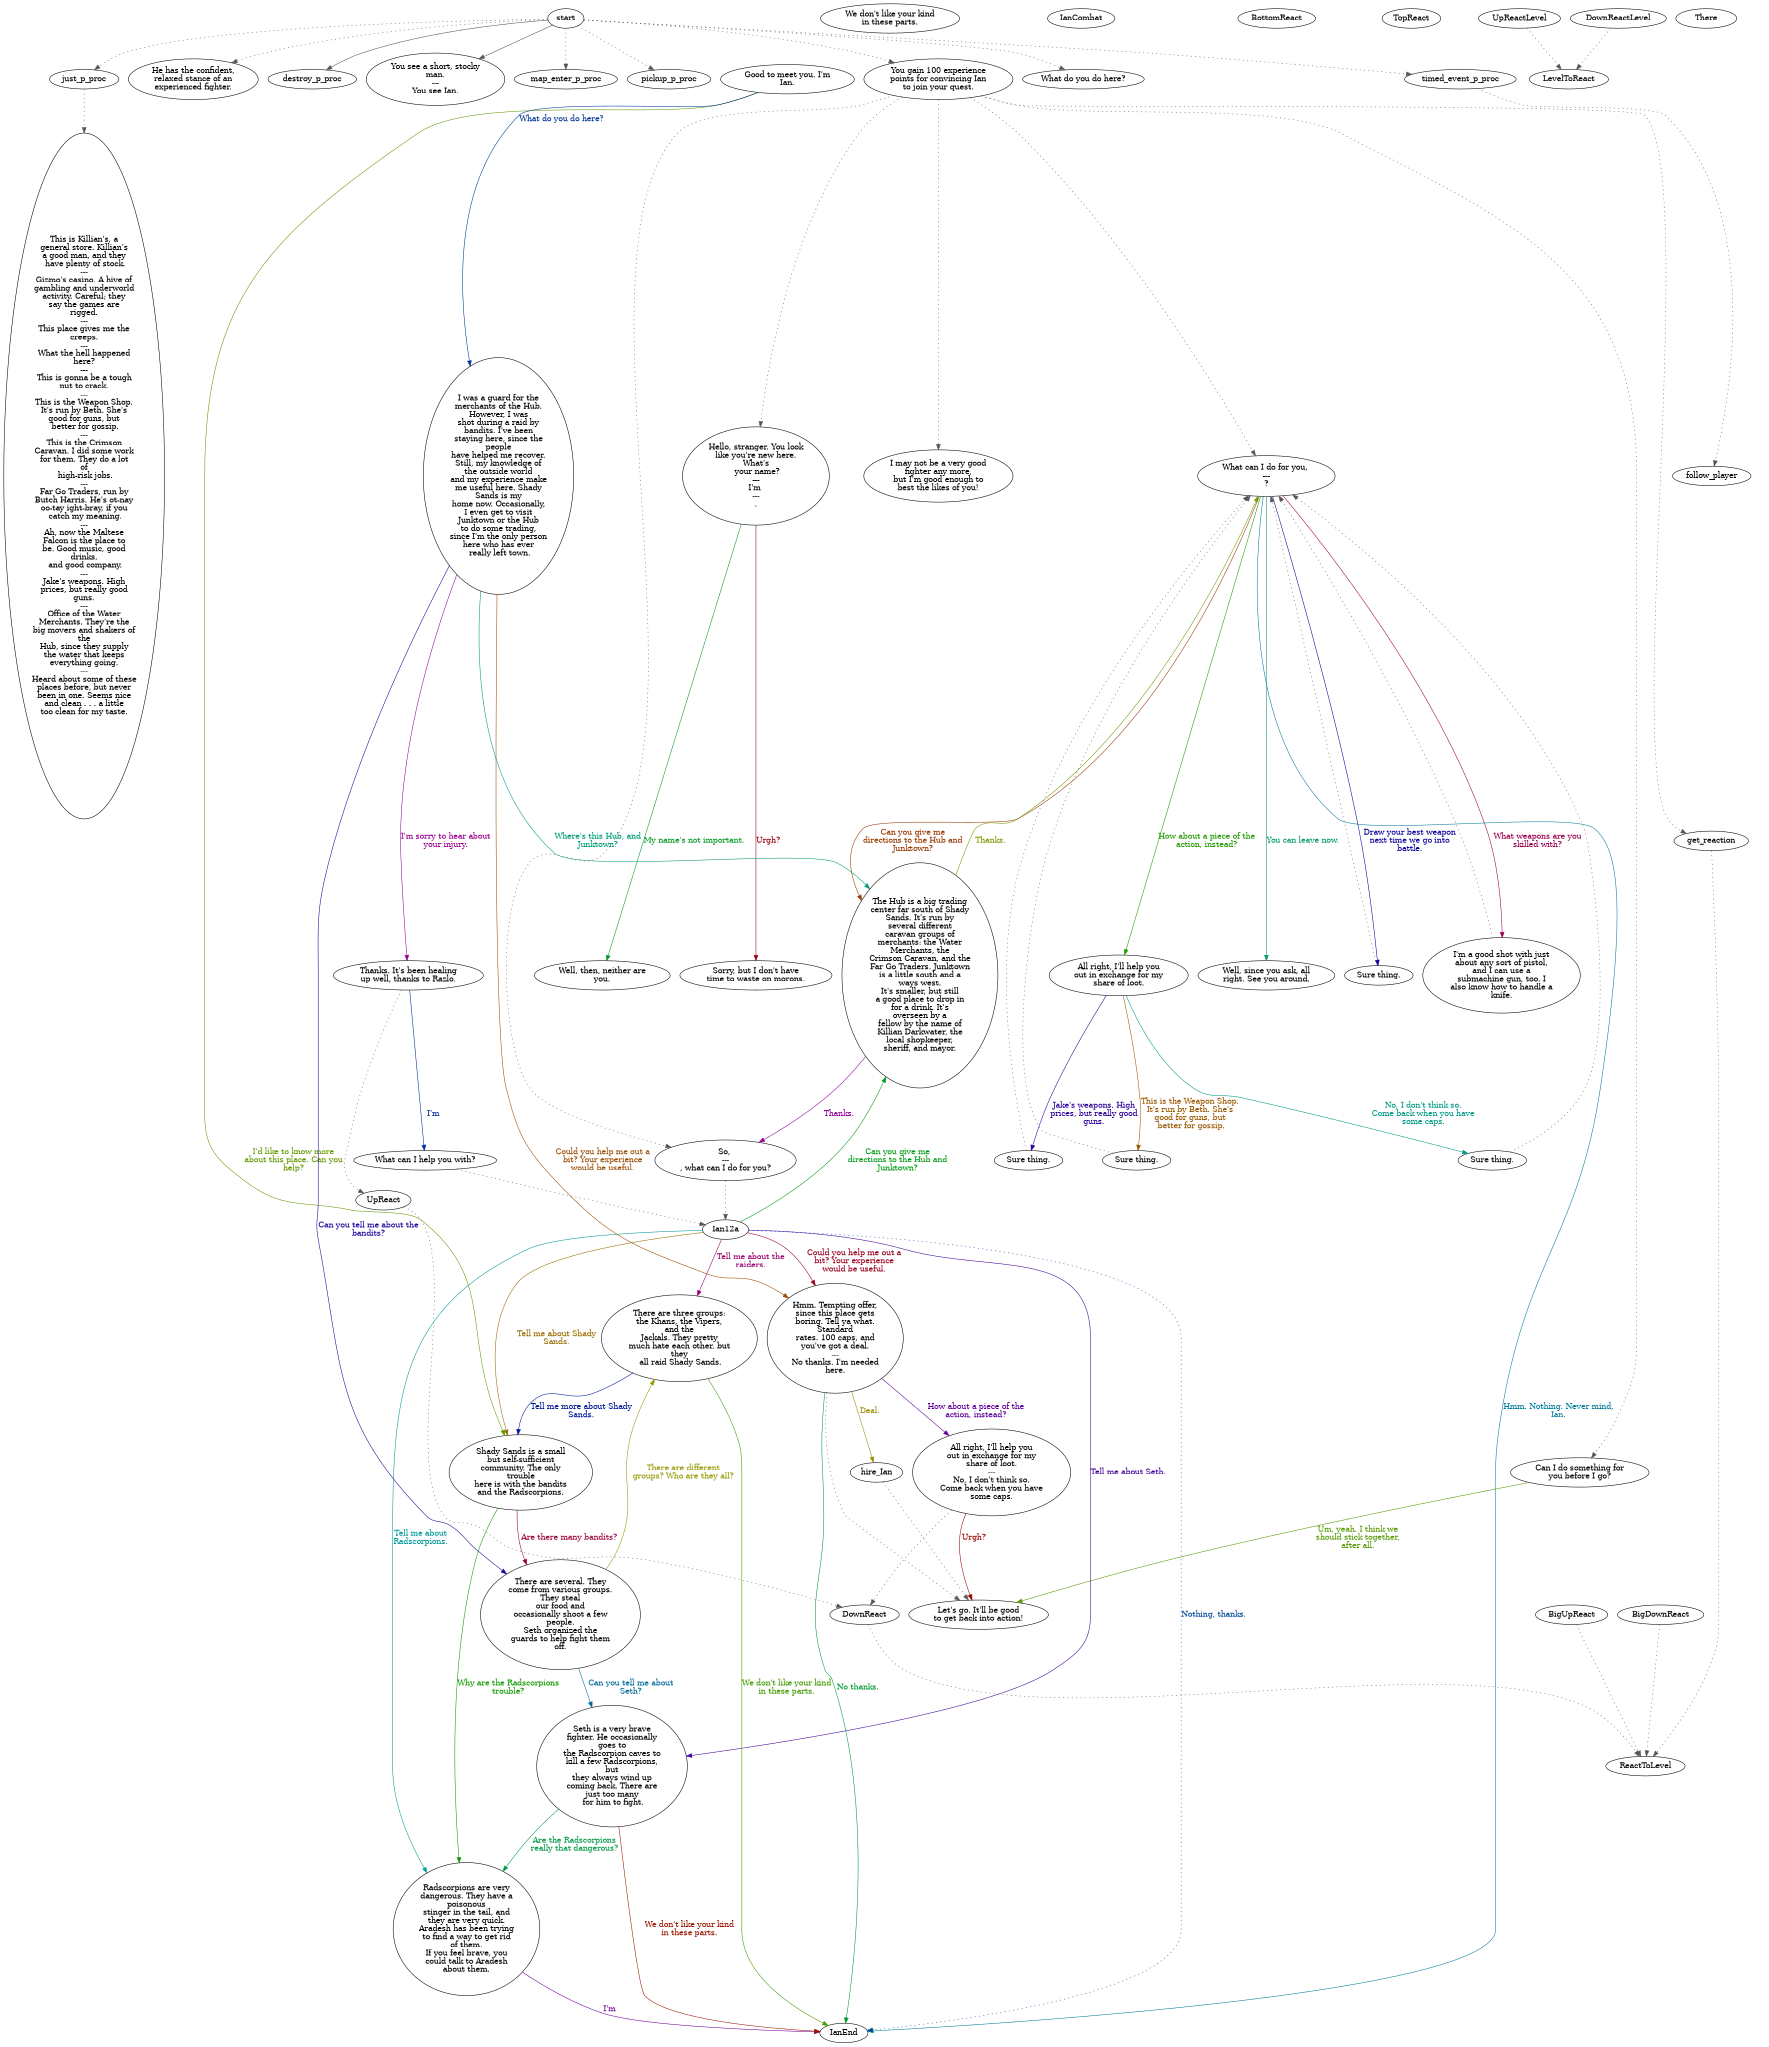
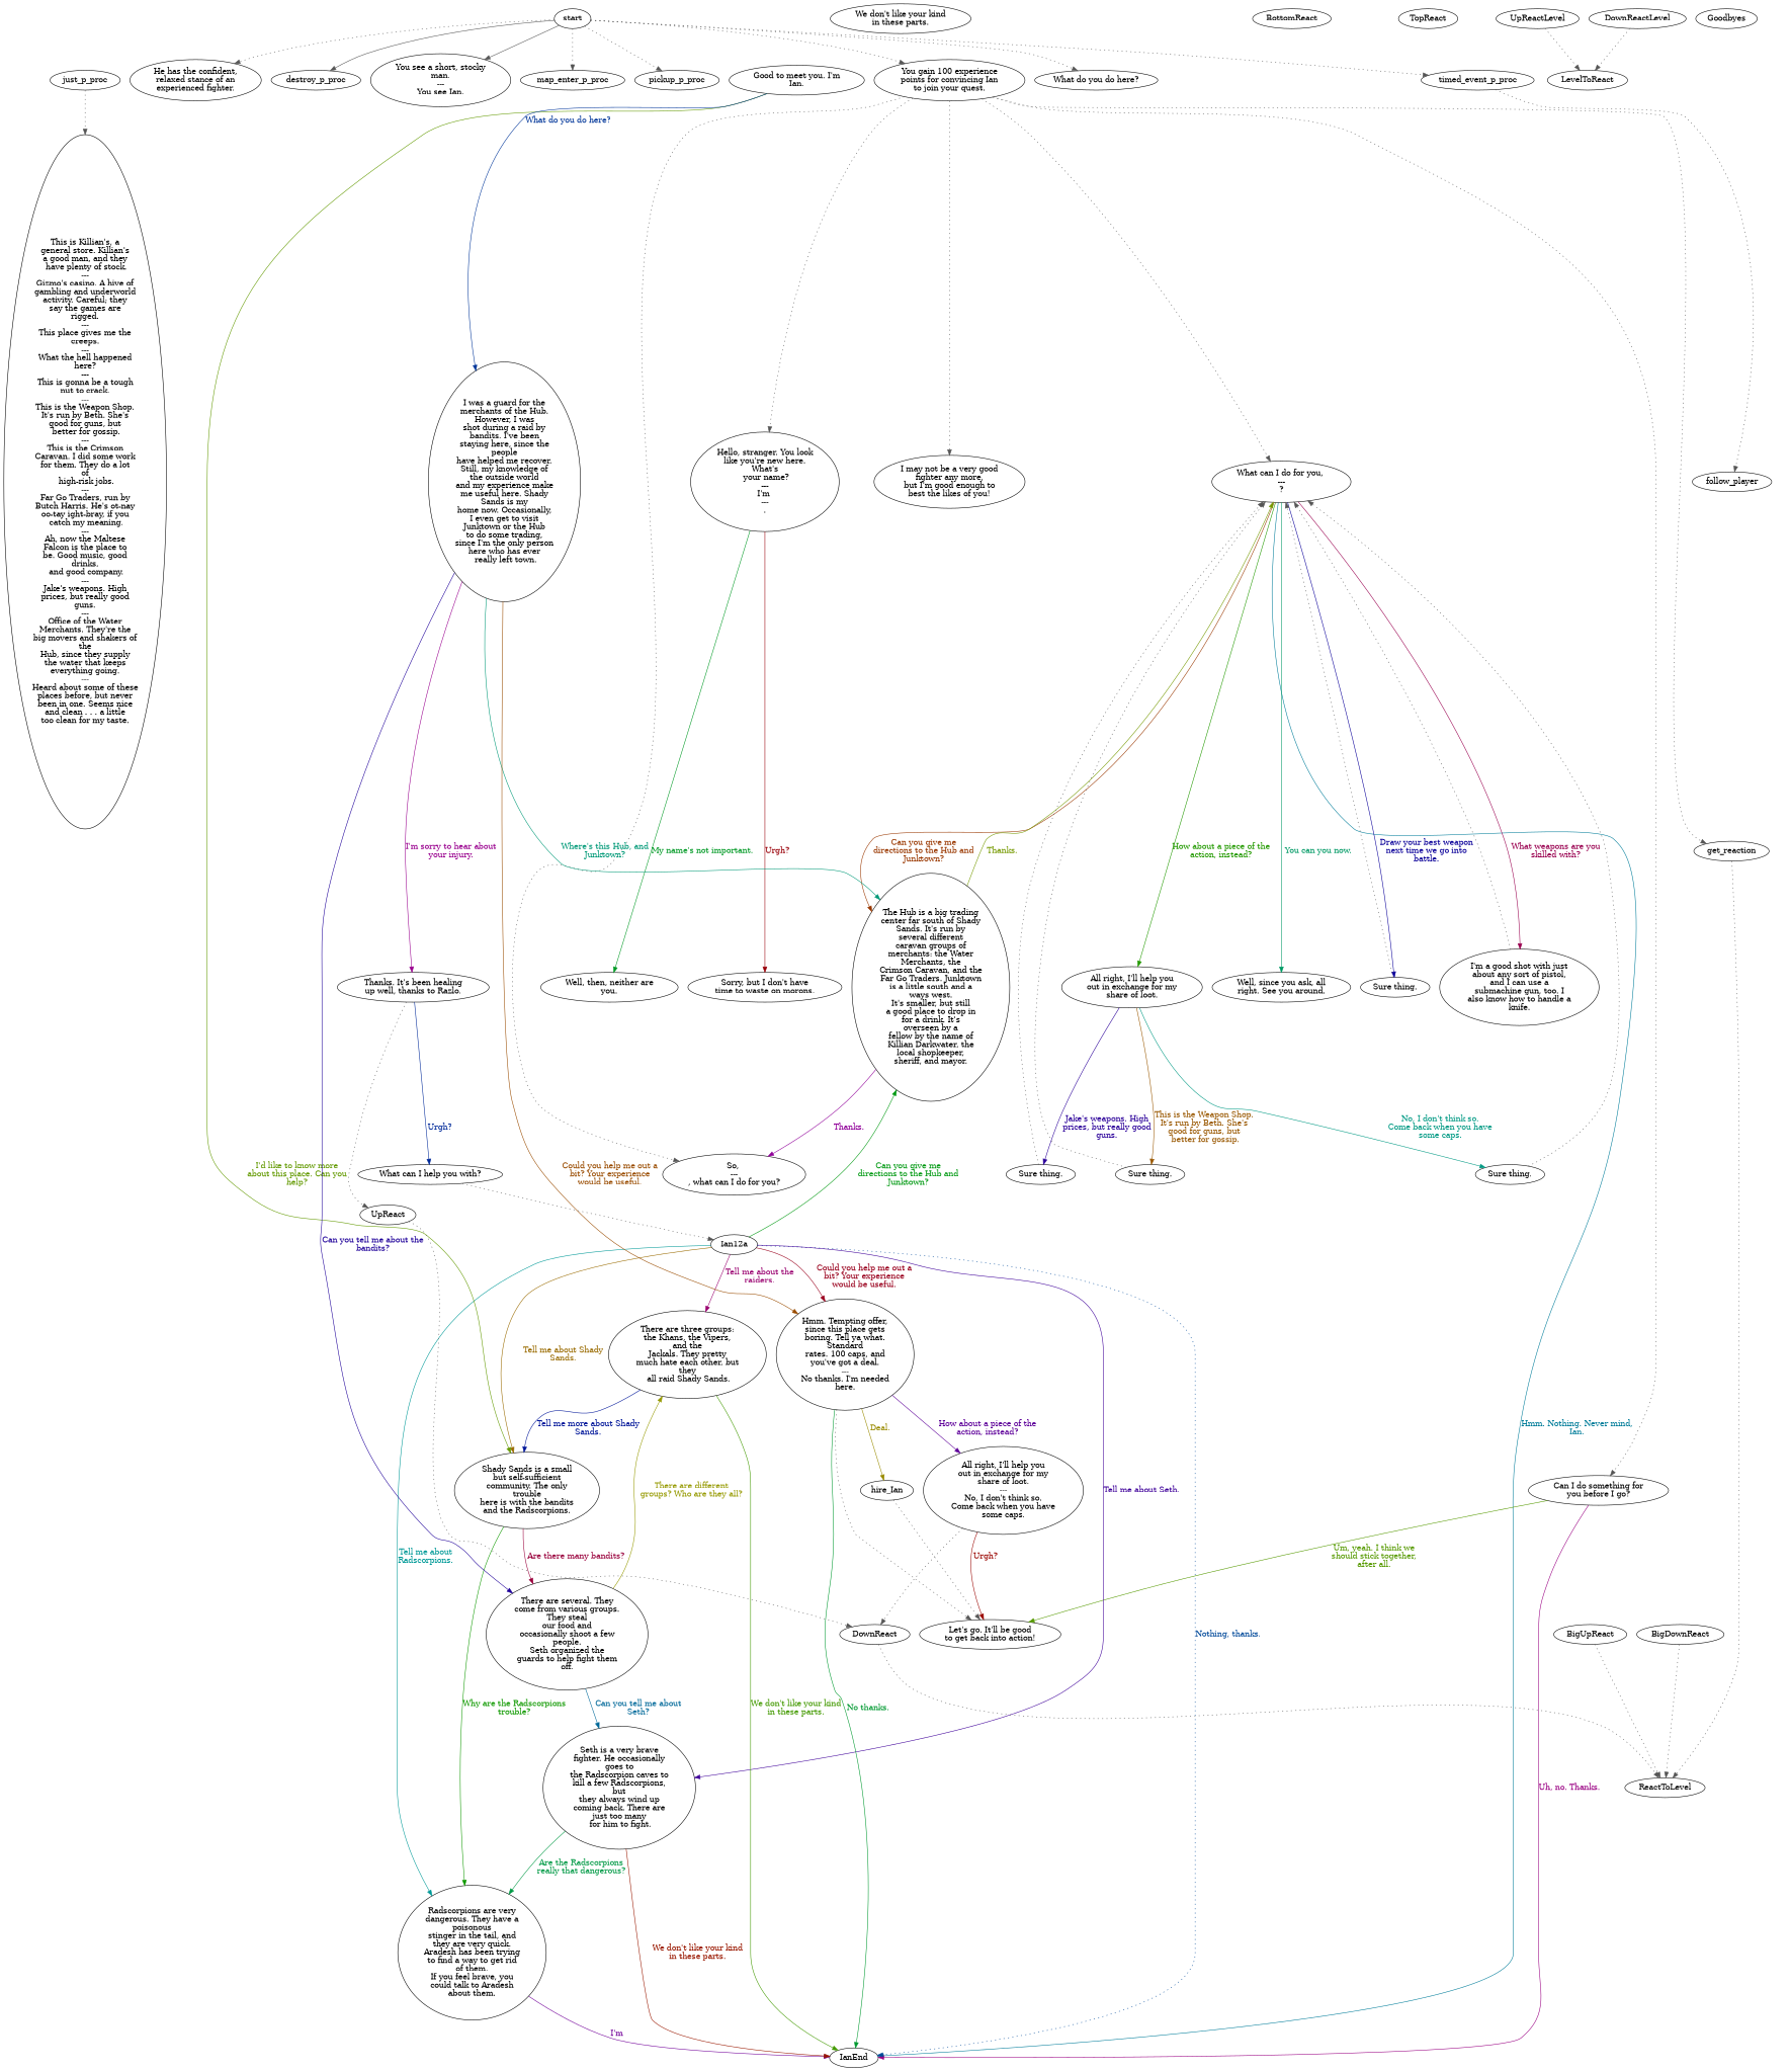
  digraph {
    node [color="#000000" fillcolor="#FFFFFF" style=filled]
    edge [color="#555555"]
    n1 [label=just_p_proc]
    start
    n3 [label="He has the confident,\nrelaxed stance of an\nexperienced fighter."]
    destroy_p_proc
    n5 [label="You see a short, stocky\nman.\n---\nYou see Ian."]
    map_enter_p_proc
    pickup_p_proc
    n8 [label="You gain 100 experience\npoints for convincing Ian\nto join your quest."]
    timed_event_p_proc
    n10 [label="What do you do here?"]
    n11 [label="This is Killian's, a\ngeneral store. Killian's\na good man, and they\n have plenty of stock.\n---\nGizmo's casino. A hive of\ngambling and underworld\nactivity. Careful; they\nsay the games are\nrigged.\n---\nThis place gives me the\ncreeps.\n---\nWhat the hell happened\nhere?\n---\nThis is gonna be a tough\nnut to crack.\n---\nThis is the Weapon Shop.\nIt's run by Beth. She's\ngood for guns, but\n better for gossip.\n---\nThis is the Crimson\nCaravan. I did some work\nfor them. They do a lot\nof\n high-risk jobs.\n---\nFar Go Traders, run by\nButch Harris. He's ot-nay\noo-tay ight-bray, if you\n catch my meaning.\n---\nAh, now the Maltese\nFalcon is the place to\nbe. Good music, good\ndrinks,\n and good company.\n---\nJake's weapons. High\nprices, but really good\nguns.\n---\nOffice of the Water\nMerchants. They're the\nbig movers and shakers of\nthe\nHub, since they supply\nthe water that keeps\neverything going.\n---\nHeard about some of these\nplaces before, but never\nbeen in one. Seems nice\nand clean . . . a little\ntoo clean for my taste."]
    get_reaction
    n13 [label="I may not be a very good\nfighter any more,\nbut I'm good enough to\nbest the likes of you!"]
    n14 [label="Hello, stranger. You look\nlike you're new here.\nWhat's\n your name?\n---\nI'm \n---\n."]
    n15 [label="What can I do for you, \n---\n?"]
    n16 [label="Can I do something for\nyou before I go?"]
    n17 [label="So, \n---\n, what can I do for you?"]
    follow_player
    ReactToLevel
    n20 [label="Well, then, neither are\nyou."]
    n21 [label="Sorry, but I don't have\ntime to waste on morons."]
    n22 [label="The Hub is a big trading\ncenter far south of Shady\nSands. It's run by\nseveral different\ncaravan groups of\nmerchants: the Water\nMerchants, the\nCrimson Caravan, and the\nFar Go Traders. Junktown\nis a little south and a\nways west.\nIt's smaller, but still\na good place to drop in\nfor a drink. It's\noverseen by a\nfellow by the name of\nKillian Darkwater, the\nlocal shopkeeper,\nsheriff, and mayor."]
    IanEnd
    n24 [label="Well, since you ask, all\nright. See you around."]
    n25 [label="Sure thing."]
    n26 [label="All right, I'll help you\nout in exchange for my\nshare of loot."]
    n27 [label="I'm a good shot with just\nabout any sort of pistol,\nand I can use a\nsubmachine gun, too. I\nalso know how to handle a\nknife."]
    n28 [label="Let's go. It'll be good\nto get back into action!"]
    Ian12a
    n30 [label="Sure thing."]
    n31 [label="Sure thing."]
    n32 [label="Sure thing."]
    n33 [label="Shady Sands is a small\nbut self-sufficient\ncommunity. The only\ntrouble\nhere is with the bandits\nand the Radscorpions."]
    n34 [label="Hmm. Tempting offer,\nsince this place gets\nboring. Tell ya what.\nStandard\nrates. 100 caps, and\nyou've got a deal.\n---\nNo thanks. I'm needed\nhere."]
    n35 [label="Radscorpions are very\ndangerous. They have a\npoisonous\nstinger in the tail, and\nthey are very quick.\nAradesh has been trying\nto find a way to get rid\nof them.\nIf you feel brave, you\ncould talk to Aradesh\nabout them."]
    n36 [label="Seth is a very brave\nfighter. He occasionally\ngoes to\nthe Radscorpion caves to\nkill a few Radscorpions,\nbut\nthey always wind up\ncoming back. There are\njust too many\n for him to fight."]
    n37 [label="There are three groups:\nthe Khans, the Vipers,\nand the\nJackals. They pretty\nmuch hate each other, but\nthey\n all raid Shady Sands."]
    hire_Ian
    n39 [label="We don't like your kind\nin these parts."]
    n40 [label="Good to meet you. I'm\nIan."]
    n41 [label="I was a guard for the\nmerchants of the Hub.\nHowever, I was\nshot during a raid by\nbandits. I've been\nstaying here, since the\npeople\nhave helped me recover.\nStill, my knowledge of\nthe outside world\nand my experience make\nme useful here. Shady\nSands is my\nhome now. Occasionally,\nI even get to visit\nJunktown or the Hub\nto do some trading,\nsince I'm the only person\nhere who has ever\n really left town."]
    n42 [label="Thanks. It's been healing\nup well, thanks to Razlo."]
    n43 [label="There are several. They\ncome from various groups.\nThey steal\nour food and\noccasionally shoot a few\npeople.\nSeth organized the\nguards to help fight them\noff."]
    UpReact
    n45 [label="What can I help you with?"]
    n46 [label="All right, I'll help you\nout in exchange for my\nshare of loot.\n---\nNo, I don't think so.\nCome back when you have\nsome caps."]
    DownReact
-   IanCombat
    BottomReact
    TopReact
    BigUpReact
    BigDownReact
    UpReactLevel
    LevelToReact
    DownReactLevel
-   Goodbyes [label=There]
+   Goodbyes
    n1 -> n11 [style=dotted]
-   start -> n1 [style=dotted]
    start -> n3 [style=dotted]
    start -> destroy_p_proc [style=solid]
    start -> n5 [style=solid]
    start -> map_enter_p_proc [style=dotted]
    start -> pickup_p_proc [style=dotted]
    start -> n8 [style=dotted]
    start -> timed_event_p_proc [style=dotted]
    start -> n10 [style=dotted]
    n8 -> get_reaction [style=dotted]
    n8 -> n13 [style=dotted]
    n8 -> n14 [style=dotted]
    n8 -> n15 [style=dotted]
    n8 -> n16 [style=dotted]
    n8 -> n17 [style=dotted]
    timed_event_p_proc -> follow_player [style=dotted]
    get_reaction -> ReactToLevel [style=dotted]
    n14 -> n20 [color="#009924" fontcolor="#009924" label="My name's not important."]
    n14 -> n21 [color="#990008" fontcolor="#990008" label="Urgh?"]
    n15 -> n22 [color="#993700" fontcolor="#993700" label="Can you give me\ndirections to the Hub and\nJunktown?"]
    n15 -> IanEnd [color="#007C99" fontcolor="#007C99" label="Hmm. Nothing. Never mind,\nIan."]
-   n15 -> n24 [color="#009964" fontcolor="#009964" label="You can leave now."]
+   n15 -> n24 [color="#009964" fontcolor="#009964" label="You can you now."]
    n15 -> n25 [color="#0A0099" fontcolor="#0A0099" label="Draw your best weapon\nnext time we go into\nbattle."]
    n15 -> n26 [color="#229900" fontcolor="#229900" label="How about a piece of the\naction, instead?"]
    n15 -> n27 [color="#99004F" fontcolor="#99004F" label="What weapons are you\nskilled with?"]
+   n16 -> IanEnd [color="#990082" fontcolor="#990082" label="Uh, no. Thanks."]
    n16 -> n28 [color="#559900" fontcolor="#559900" label="Um, yeah. I think we\nshould stick together,\nafter all."]
-   n17 -> Ian12a [style=dotted]
    n22 -> n15 [color="#759900" fontcolor="#759900" label="Thanks."]
    n22 -> n17 [color="#900099" fontcolor="#900099" label="Thanks."]
    n25 -> n15 [style=dotted]
    n26 -> n30 [color="#009983" fontcolor="#009983" label="No, I don't think so.\nCome back when you have\nsome caps."]
    n26 -> n31 [color="#995700" fontcolor="#995700" label="This is the Weapon Shop.\nIt's run by Beth. She's\ngood for guns, but\n better for gossip."]
    n26 -> n32 [color="#2A0099" fontcolor="#2A0099" label="Jake's weapons. High\nprices, but really good\nguns."]
    n27 -> n15 [style=dotted]
    Ian12a -> n22 [color="#009911" fontcolor="#009911" label="Can you give me\ndirections to the Hub and\nJunktown?"]
    Ian12a -> IanEnd [color="#004899" fontcolor="#004899" label="Nothing, thanks." style=dotted]
    Ian12a -> n33 [color="#996A00" fontcolor="#996A00" label="Tell me about Shady\nSands."]
    Ian12a -> n34 [color="#99001C" fontcolor="#99001C" label="Could you help me out a\nbit? Your experience\nwould be useful."]
    Ian12a -> n35 [color="#009997" fontcolor="#009997" label="Tell me about\nRadscorpions."]
    Ian12a -> n36 [color="#3E0099" fontcolor="#3E0099" label="Tell me about Seth."]
    Ian12a -> n37 [color="#99006F" fontcolor="#99006F" label="Tell me about the\nraiders."]
    n30 -> n15 [style=dotted]
    n31 -> n15 [style=dotted]
    n32 -> n15 [style=dotted]
    n33 -> n35 [color="#0F9900" fontcolor="#0F9900" label="Why are the Radscorpions\ntrouble?"]
    n33 -> n43 [color="#99003B" fontcolor="#99003B" label="Are there many bandits?"]
    n34 -> IanEnd [color="#009930" fontcolor="#009930" label="No thanks."]
    n34 -> n28 [style=dotted]
    n34 -> hire_Ian [color="#998A00" fontcolor="#998A00" label="Deal."]
    n34 -> n46 [color="#5D0099" fontcolor="#5D0099" label="How about a piece of the\naction, instead?"]
    n35 -> IanEnd [color="#710099" fontcolor="#710099" label="I'm "]
    n36 -> IanEnd [color="#991700" fontcolor="#991700" label="We don't like your kind\nin these parts."]
    n36 -> n35 [color="#009944" fontcolor="#009944" label="Are the Radscorpions\nreally that dangerous?"]
    n37 -> IanEnd [color="#429900" fontcolor="#429900" label="We don't like your kind\nin these parts."]
    n37 -> n33 [color="#001599" fontcolor="#001599" label="Tell me more about Shady\nSands."]
    hire_Ian -> n28 [style=dotted]
    n40 -> n33 [color="#629900" fontcolor="#629900" label="I'd like to know more\nabout this place. Can you\nhelp?"]
    n40 -> n41 [color="#003599" fontcolor="#003599" label="What do you do here?"]
    n41 -> n22 [color="#009977" fontcolor="#009977" label="Where's this Hub, and\nJunktown?"]
    n41 -> n34 [color="#994B00" fontcolor="#994B00" label="Could you help me out a\nbit? Your experience\nwould be useful."]
    n41 -> n42 [color="#99008E" fontcolor="#99008E" label="I'm sorry to hear about\nyour injury."]
    n41 -> n43 [color="#1E0099" fontcolor="#1E0099" label="Can you tell me about the\nbandits?"]
    n42 -> UpReact [style=dotted]
-   n42 -> n45 [color="#002999" fontcolor="#002999" label="I'm "]
+   n42 -> n45 [color="#002999" fontcolor="#002999" label="Urgh?"]
    n43 -> n36 [color="#006899" fontcolor="#006899" label="Can you tell me about\nSeth?"]
    n43 -> n37 [color="#959900" fontcolor="#959900" label="There are different\ngroups? Who are they all?"]
    UpReact -> DownReact [style=dotted]
    n45 -> Ian12a [style=dotted]
    n46 -> n28 [color="#990400" fontcolor="#990400" label="Urgh?"]
    n46 -> DownReact [style=dotted]
    DownReact -> ReactToLevel [style=dotted]
    BigUpReact -> ReactToLevel [style=dotted]
    BigDownReact -> ReactToLevel [style=dotted]
    UpReactLevel -> LevelToReact [style=dotted]
    DownReactLevel -> LevelToReact [style=dotted]
  }
